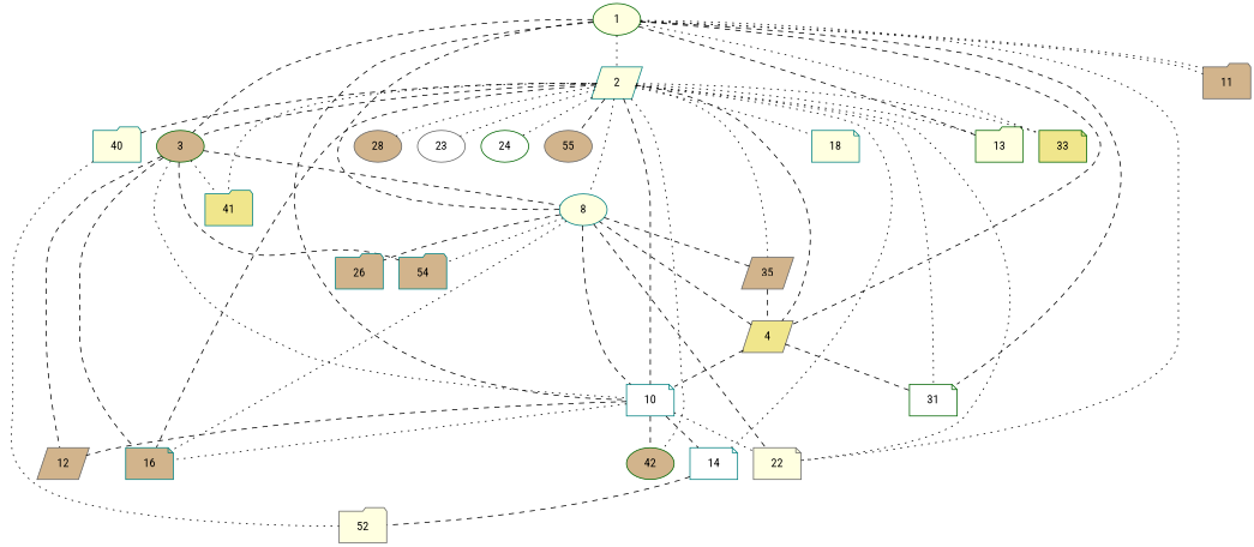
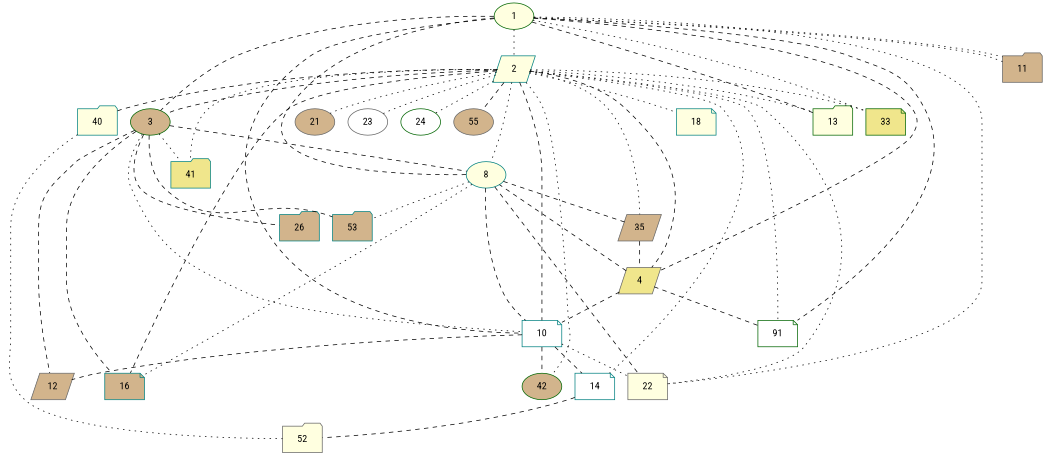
  graph {
    fontname="Roboto Condensed"
    node [color=teal fillcolor=tan fontname="Roboto Condensed" shape=ellipse style=filled]
    edge [fontname="Roboto Condensed" style=dashed]
    2 [fillcolor=lightyellow shape=parallelogram super="+5"]
    3 [color=darkgreen super="+6+29"]
    4 [color=gray40 fillcolor=khaki shape=parallelogram]
    8 [fillcolor=lightyellow super="+9"]
    10 [fillcolor=white shape=note super="+50+15+19+36+25"]
    13 [color=darkgreen fillcolor=lightyellow shape=folder super="+38"]
    22 [color=gray40 fillcolor=lightyellow shape=note super="+59+61"]
-   31 [color=darkgreen fillcolor=white shape=note super="+49"]
+   31 [color=darkgreen fillcolor=white shape=note super="+49" label=91]
    33 [color=darkgreen fillcolor=khaki shape=note super="+56"]
    14 [fillcolor=white shape=note]
    16 [shape=note super="+44"]
    18 [fillcolor=lightyellow shape=note]
-   21 [color=gray40 label=28]
+   21 [color=gray40]
    23 [color=gray40 fillcolor=white]
    24 [color=darkgreen fillcolor=white]
    35 [color=gray40 shape=parallelogram]
    40 [fillcolor=lightyellow shape=folder]
    41 [fillcolor=khaki shape=folder]
    42 [color=darkgreen]
    55 [color=gray40]
    1 [color=darkgreen fillcolor=lightyellow]
    11 [color=gray40 shape=folder]
    12 [color=gray40 shape=parallelogram super="+27"]
    26 [shape=folder]
-   54 [shape=folder]
+   54 [shape=folder label=53]
    52 [color=gray40 fillcolor=lightyellow shape=folder]
    2 -- 3 [weight=8]
    2 -- 4 [weight=3]
    2 -- 8 [style=dotted weight=9]
    2 -- 10 [weight=10]
    2 -- 13 [style=dotted]
    2 -- 22 [style=dotted]
    2 -- 31 [style=dotted]
    2 -- 33 [style=dotted weight=2]
    2 -- 14 [style=dotted weight=2]
    2 -- 16 [weight=2]
    2 -- 18 [style=dotted weight=2]
    2 -- 21 [style=dotted weight=2]
    2 -- 23 [style=dotted weight=2]
    2 -- 24 [style=dotted weight=3]
    2 -- 35 [style=dotted]
    2 -- 40 [weight=2]
    2 -- 41 [style=dotted]
    2 -- 42 [style=dotted]
    2 -- 55
    3 -- 8 [weight=5]
    3 -- 10 [style=dotted weight=3]
    3 -- 16
    3 -- 41 [style=dotted]
    3 -- 12 [weight=2]
-   8 -- 26
+   3 -- 26
    3 -- 54
    4 -- 8 [weight=2]
    4 -- 10 [weight=2]
    4 -- 31
    8 -- 10 [weight=3]
    8 -- 22
    8 -- 16 [style=dotted]
    8 -- 35
    8 -- 54 [style=dotted]
    10 -- 22 [style=dotted weight=2]
    10 -- 14
-   10 -- 16 [style=dotted]
    10 -- 42
    10 -- 12
    14 -- 52
    35 -- 4 [weight=3]
    40 -- 52 [style=dotted]
    1 -- 2 [style=dotted weight=3]
    1 -- 3 [weight=2]
    1 -- 4
    1 -- 8 [weight=3]
    1 -- 10 [weight=3]
    1 -- 13
    1 -- 22 [style=dotted]
    1 -- 31
    1 -- 33 [style=dotted]
    1 -- 11 [style=dotted]
    1 -- 11 [style=dotted]
  }
